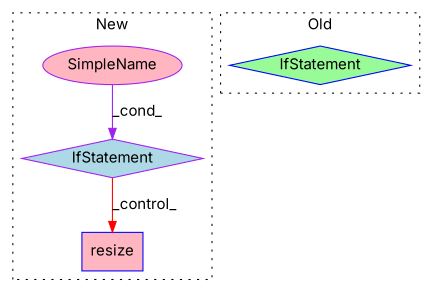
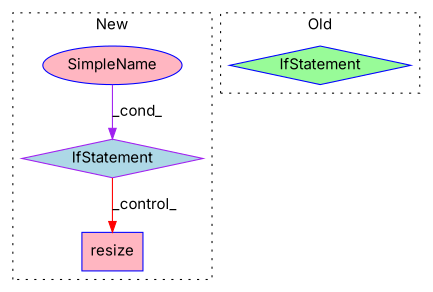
  digraph {
    fontname=Inter
    node [a=25 color=blue fillcolor=lightpink fontname=Inter l="4,2" shape=diamond style=filled]
    edge [fontname=Inter]
    n1 [a=32 l="7,1" label=resize s="15849,15870" shape=box]
    n2 [color=purple fillcolor=lightblue label=IfStatement s="15765,15804"]
-   n3 [a=42 color=purple label=SimpleName shape=ellipse l=""]
+   n3 [a=42 label=SimpleName shape=ellipse l=""]
    n4 [fillcolor=palegreen label=IfStatement s="17537,17561"]
    subgraph cluster_1 {
      label=New
      style=dotted
      n1
      n2
      n3
    }
    subgraph cluster_2 {
      label=Old
      style=dotted
      n4
    }
    n2 -> n1 [color=red label=_control_]
    n3 -> n2 [color=purple label=_cond_]
  }
